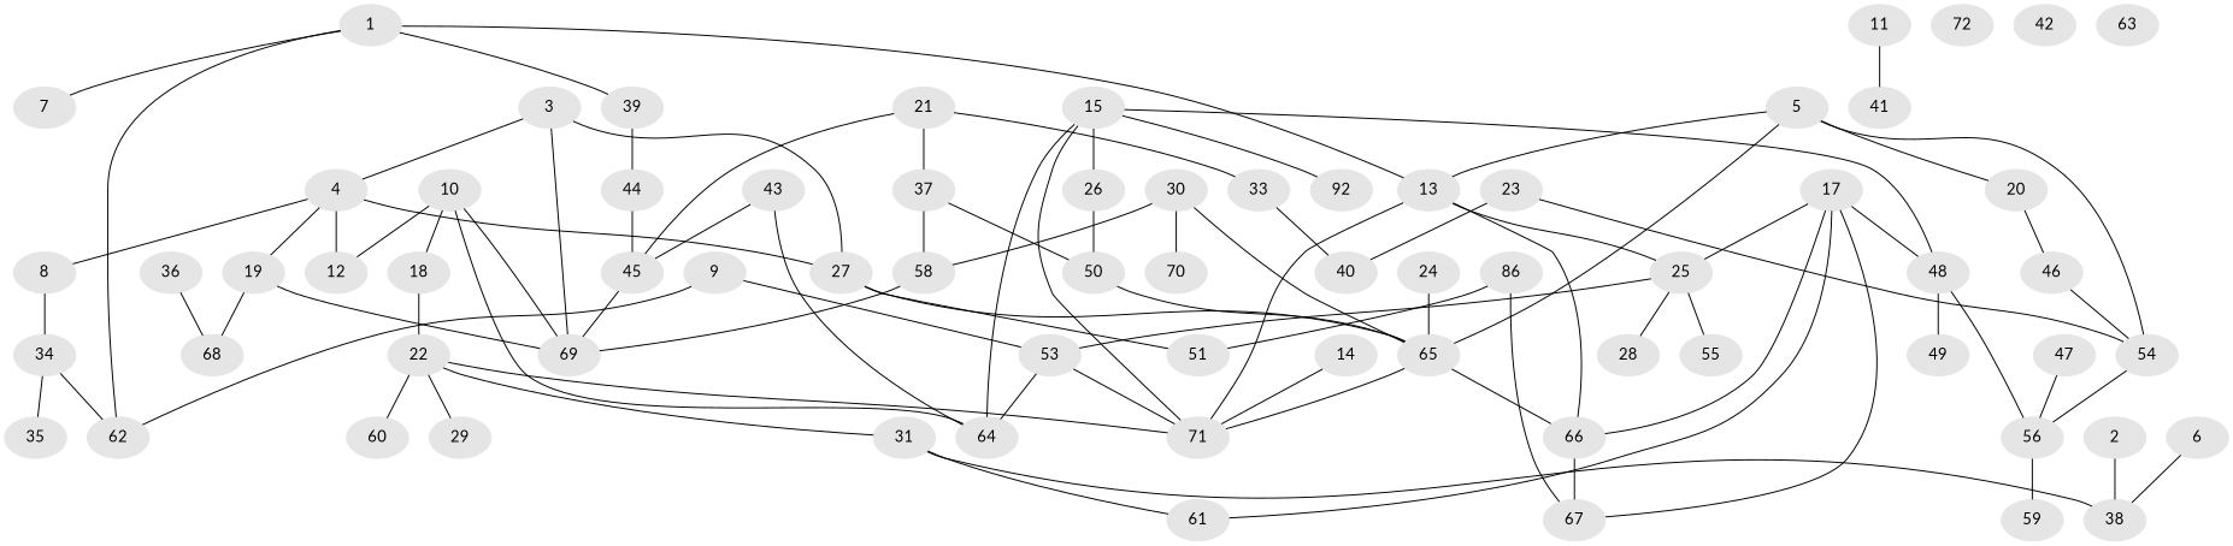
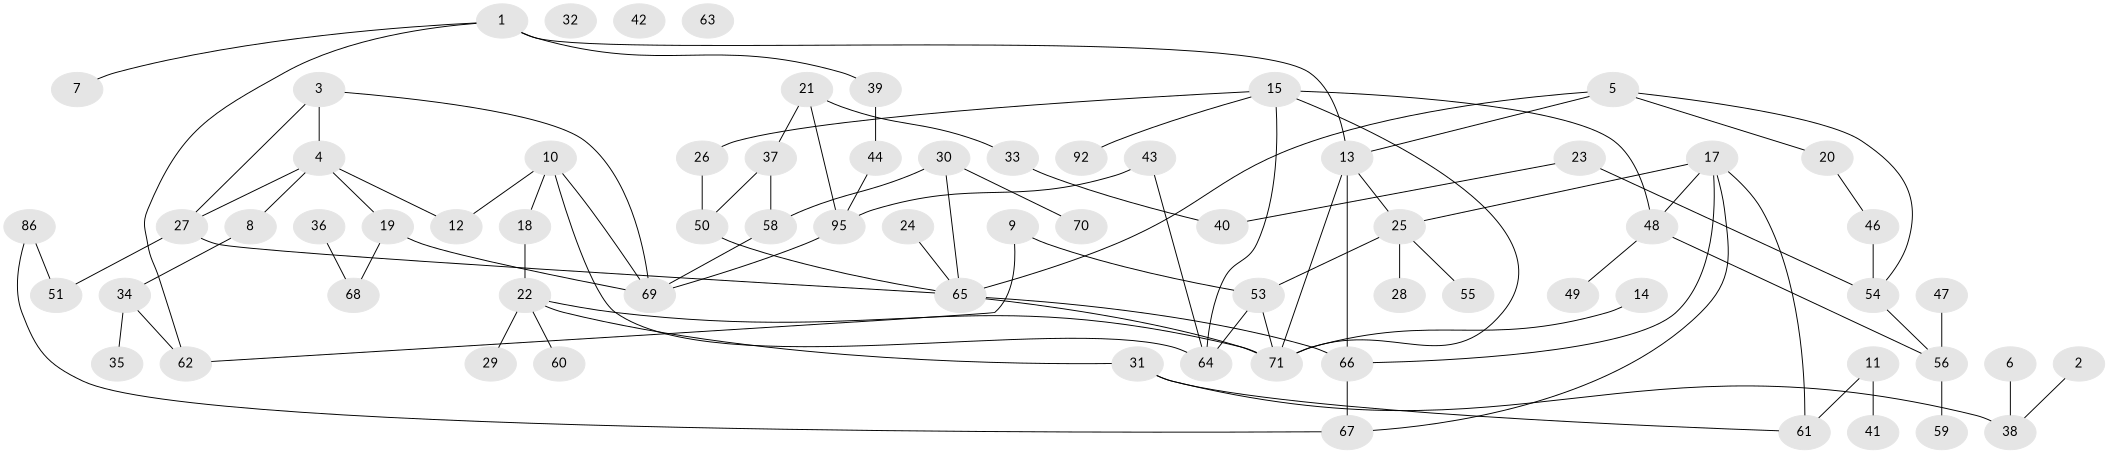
  graph {
    fontname=Lato
    node [color=gray90 fontname=Lato style=filled]
    edge [fontname=Lato]
    1
    7
    13
    39
    62
    25
    66
    71
    44
    2
    38
    3
    4
    27
    69
    8
    12
    19
    65
    51
    34
    68
    5
    20
    54
    46
    56
    6
    35
    9
    53
    64
    10
    18
    22
    11
    41
    61
    36
    28
    55
    67
    14
    15
    26
    48
    n47 [label=92]
    50
    49
    n50 [label=86]
    17
    29
    31
    60
    21
    33
    37
-   45
+   45 [label=95]
    40
    58
    23
    24
    30
    70
-   32 [label=72]
+   32
    42
    43
    47
    59
    63
    1 -- 7
    1 -- 13
    1 -- 39
    1 -- 62
    13 -- 25
    13 -- 66
    13 -- 71
    39 -- 44
    25 -- 53
    25 -- 28
    25 -- 55
    66 -- 67
    44 -- 45
    2 -- 38
    3 -- 4
    3 -- 27
    3 -- 69
    4 -- 27
    4 -- 8
    4 -- 12
    4 -- 19
    27 -- 65
    27 -- 51
    8 -- 34
    19 -- 69
    19 -- 68
    65 -- 66
    65 -- 71
    34 -- 62
    34 -- 35
    5 -- 13
    5 -- 65
    5 -- 20
    5 -- 54
    20 -- 46
    54 -- 56
    46 -- 54
    56 -- 59
    6 -- 38
    9 -- 62
    9 -- 53
    53 -- 71
    53 -- 64
    10 -- 69
    10 -- 12
    10 -- 64
    10 -- 18
    18 -- 22
    22 -- 71
    22 -- 29
    22 -- 31
    22 -- 60
    11 -- 41
+   11 -- 61
    36 -- 68
    14 -- 71
    15 -- 71
    15 -- 64
    15 -- 26
    15 -- 48
    15 -- n47
    26 -- 50
    48 -- 56
    48 -- 49
    50 -- 65
    n50 -- 51
    n50 -- 67
    17 -- 25
    17 -- 66
    17 -- 61
    17 -- 67
    17 -- 48
    31 -- 38
    31 -- 61
    21 -- 33
    21 -- 37
    21 -- 45
    33 -- 40
    37 -- 50
    37 -- 58
    45 -- 69
    58 -- 69
    23 -- 54
    23 -- 40
    24 -- 65
    30 -- 65
    30 -- 58
    30 -- 70
    43 -- 64
    43 -- 45
    47 -- 56
  }
